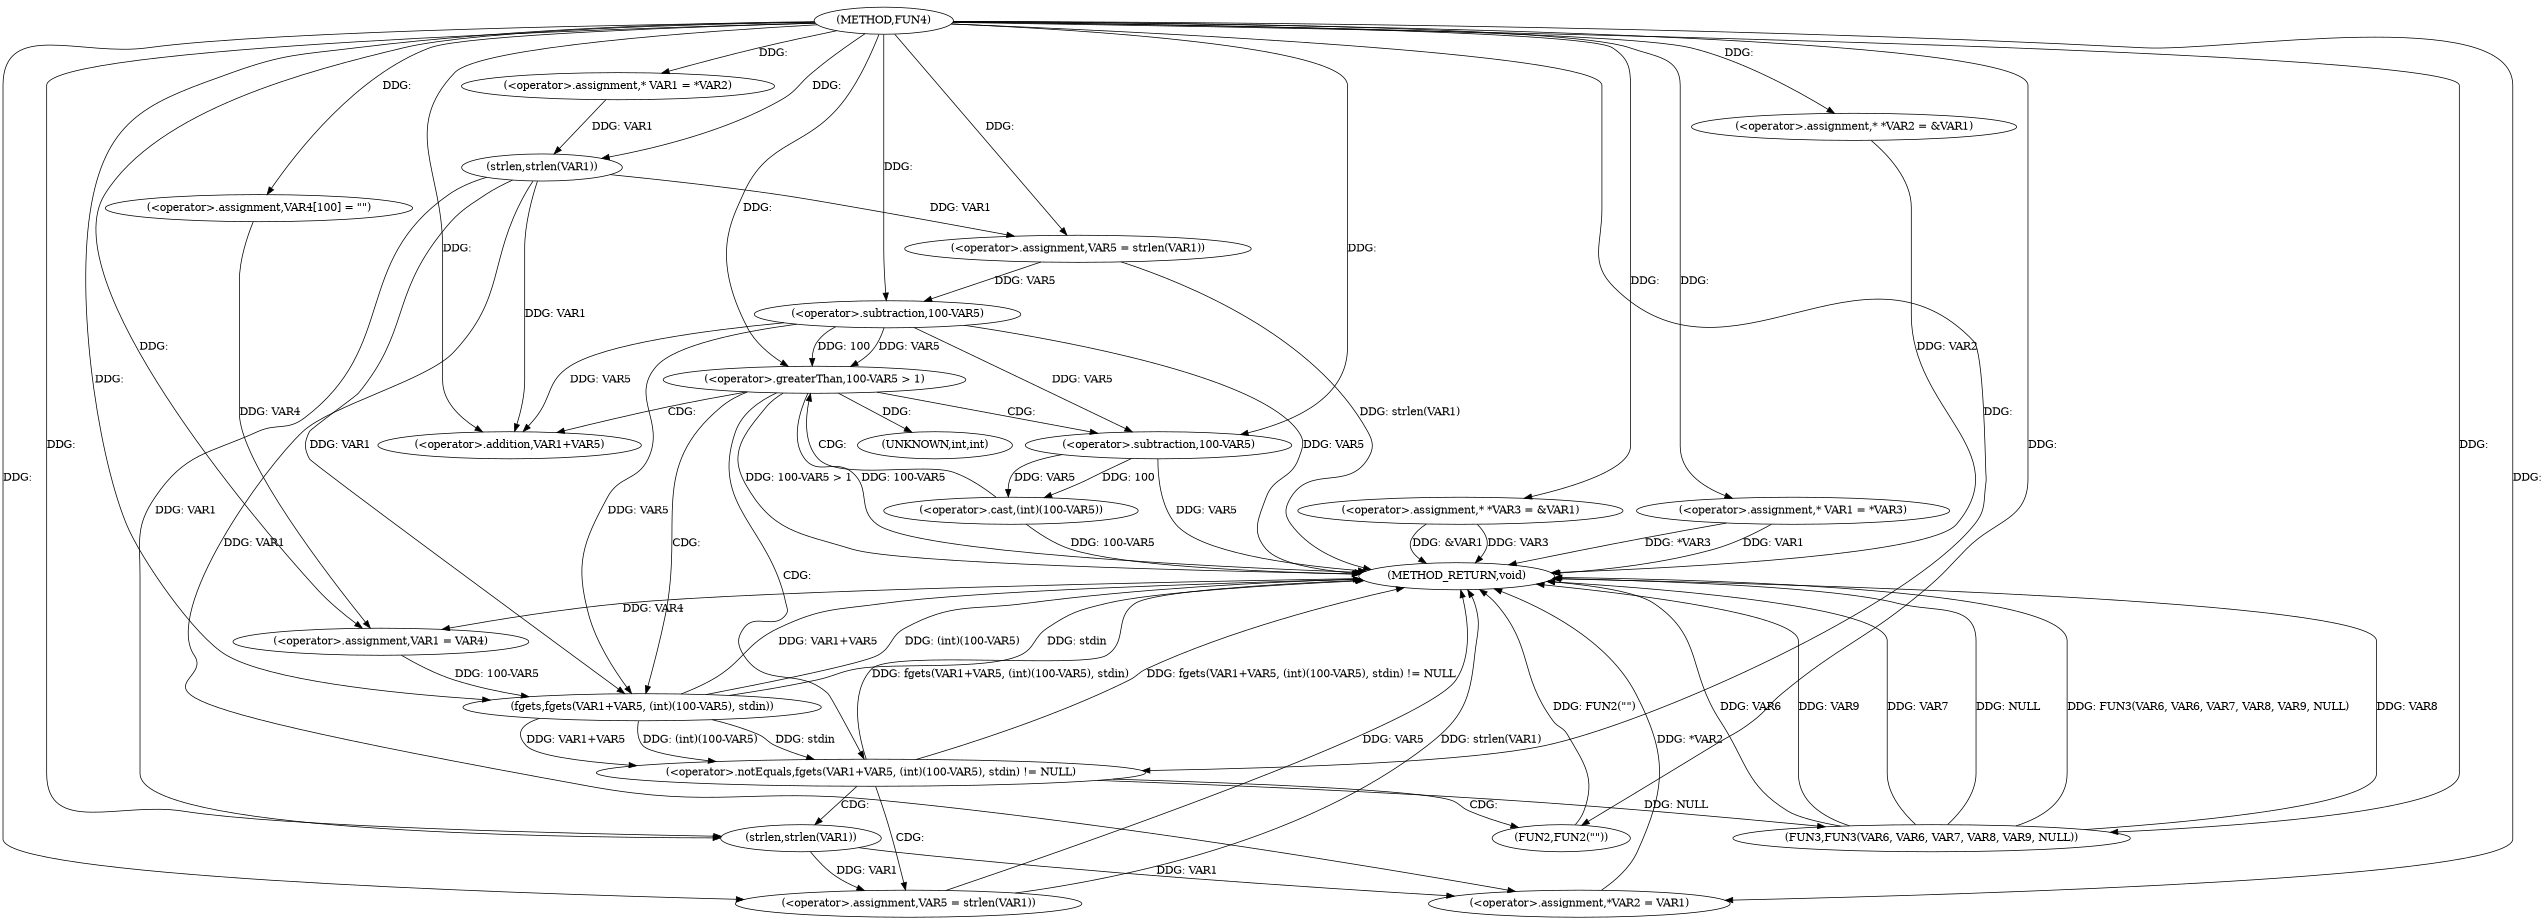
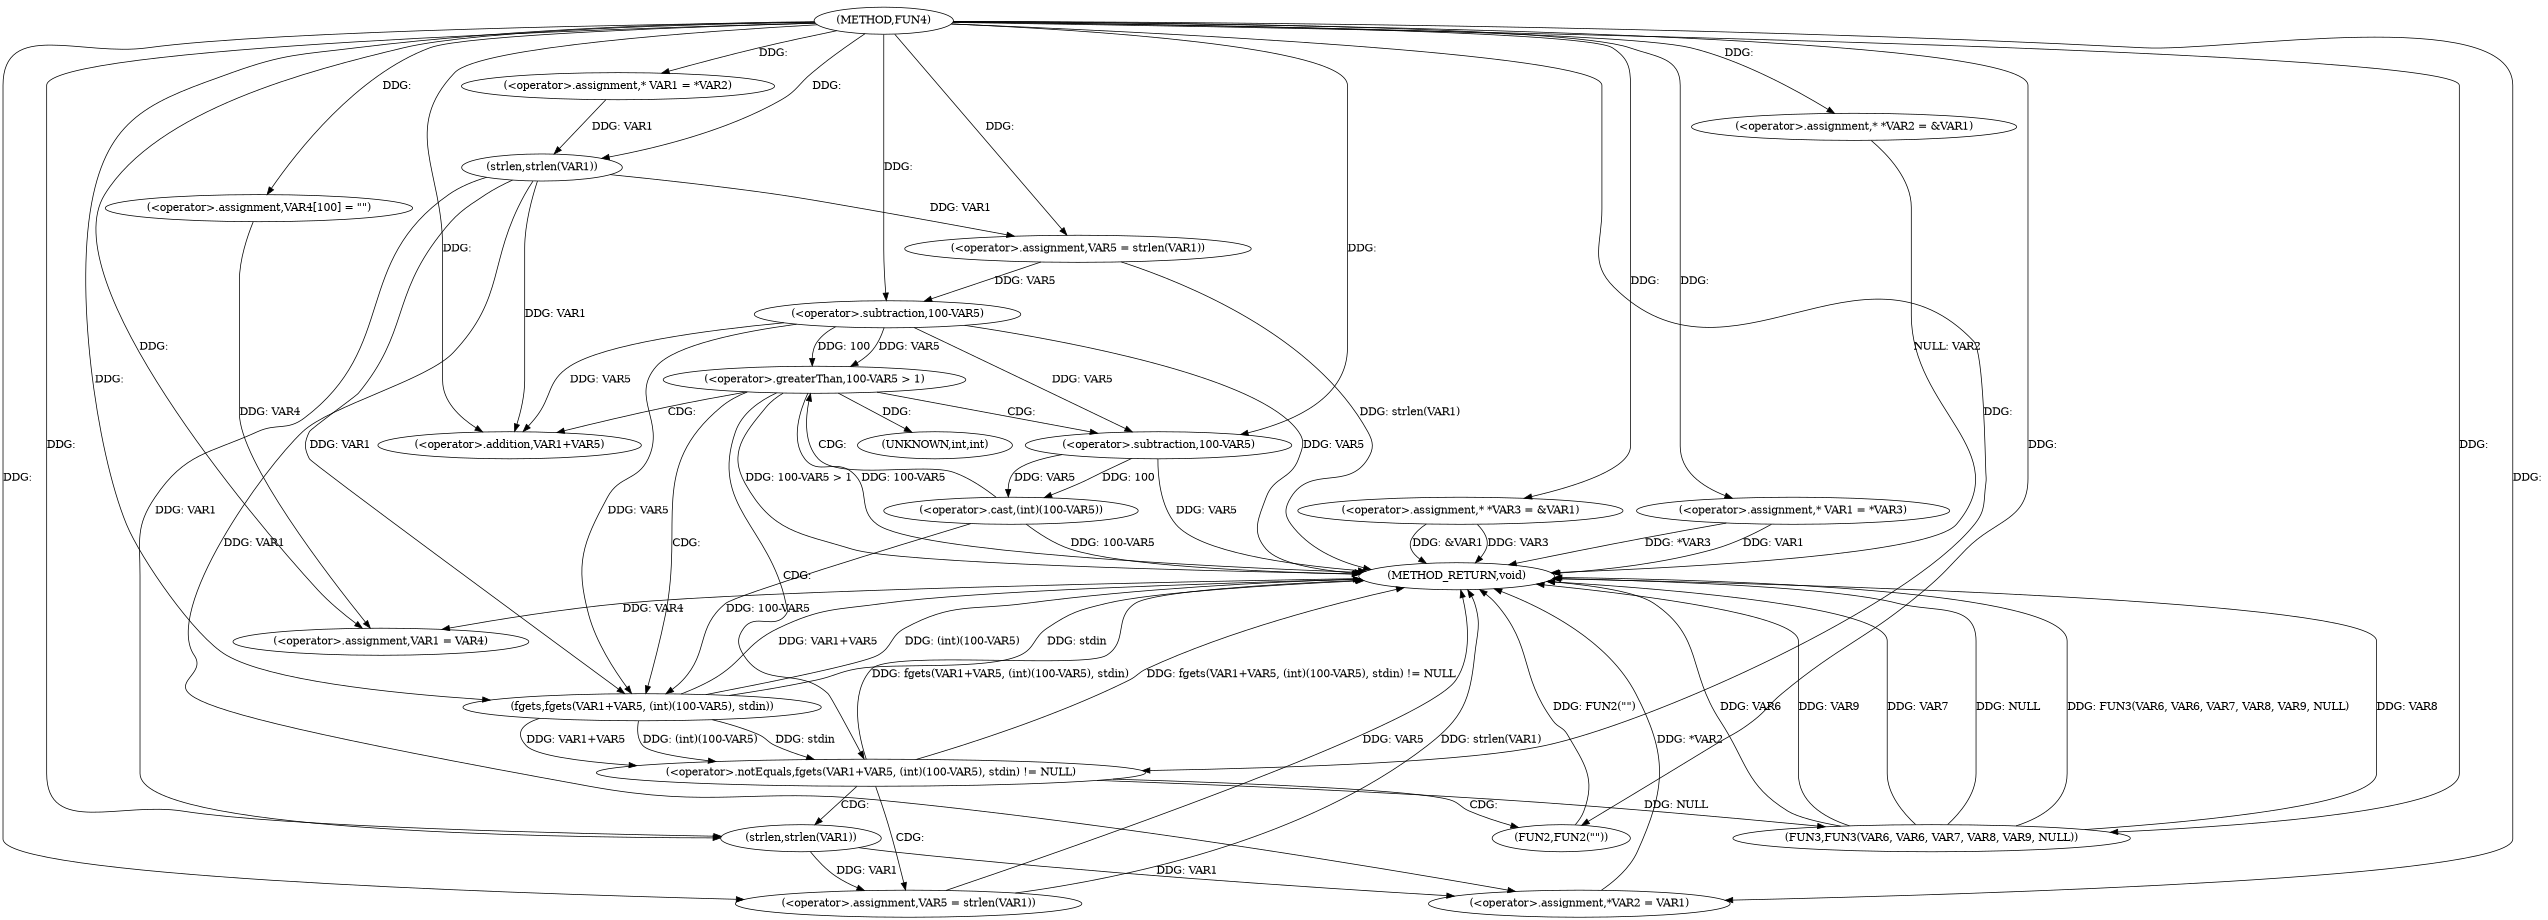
  digraph {
    n1 [label="(METHOD,FUN4)"]
    n2 [label="(<operator>.assignment,* *VAR2 = &VAR1)"]
    n3 [label="(<operator>.assignment,* *VAR3 = &VAR1)"]
    n4 [label="(<operator>.assignment,VAR4[100] = \"\")"]
    n5 [label="(<operator>.assignment,VAR1 = VAR4)"]
    n6 [label="(<operator>.assignment,* VAR1 = *VAR2)"]
    n7 [label="(<operator>.assignment,VAR5 = strlen(VAR1))"]
    n8 [label="(strlen,strlen(VAR1))"]
    n9 [label="(<operator>.greaterThan,100-VAR5 > 1)"]
    n10 [label="(<operator>.subtraction,100-VAR5)"]
    n11 [label="(<operator>.notEquals,fgets(VAR1+VAR5, (int)(100-VAR5), stdin) != NULL)"]
    n12 [label="(fgets,fgets(VAR1+VAR5, (int)(100-VAR5), stdin))"]
    n13 [label="(<operator>.addition,VAR1+VAR5)"]
    n14 [label="(<operator>.subtraction,100-VAR5)"]
    n15 [label="(<operator>.assignment,VAR5 = strlen(VAR1))"]
    n16 [label="(strlen,strlen(VAR1))"]
    n17 [label="(FUN2,FUN2(\"\"))"]
    n18 [label="(<operator>.assignment,*VAR2 = VAR1)"]
    n19 [label="(<operator>.assignment,* VAR1 = *VAR3)"]
    n20 [label="(FUN3,FUN3(VAR6, VAR6, VAR7, VAR8, VAR9, NULL))"]
    n21 [label="(METHOD_RETURN,void)"]
    n22 [label="(UNKNOWN,int,int)"]
    n23 [label="(<operator>.cast,(int)(100-VAR5))"]
    n1 -> n2 [label="DDG: "]
    n1 -> n3 [label="DDG: "]
    n1 -> n4 [label="DDG: "]
    n1 -> n5 [label="DDG: "]
    n1 -> n6 [label="DDG: "]
    n1 -> n7 [label="DDG: "]
    n1 -> n8 [label="DDG: "]
-   n1 -> n9 [label="DDG: "]
    n1 -> n10 [label="DDG: "]
    n1 -> n11 [label="DDG: "]
    n1 -> n12 [label="DDG: "]
    n1 -> n13 [label="DDG: "]
    n1 -> n14 [label="DDG: "]
    n1 -> n15 [label="DDG: "]
    n1 -> n16 [label="DDG: "]
    n1 -> n17 [label="DDG: "]
    n1 -> n18 [label="DDG: "]
    n1 -> n19 [label="DDG: "]
    n1 -> n20 [label="DDG: "]
-   n2 -> n21 [label="DDG: VAR2"]
+   n2 -> n21 [label="NULL: VAR2"]
    n3 -> n21 [label="DDG: VAR3"]
    n3 -> n21 [label="DDG: &VAR1"]
    n4 -> n5 [label="DDG: VAR4"]
    n6 -> n8 [label="DDG: VAR1"]
    n7 -> n10 [label="DDG: VAR5"]
    n7 -> n21 [label="DDG: strlen(VAR1)"]
    n8 -> n7 [label="DDG: VAR1"]
    n8 -> n12 [label="DDG: VAR1"]
    n8 -> n13 [label="DDG: VAR1"]
    n8 -> n16 [label="DDG: VAR1"]
    n8 -> n18 [label="DDG: VAR1"]
    n9 -> n11 [label="CDG: "]
    n9 -> n12 [label="CDG: "]
    n9 -> n13 [label="CDG: "]
    n9 -> n14 [label="CDG: "]
    n9 -> n21 [label="DDG: 100-VAR5 > 1"]
    n9 -> n21 [label="DDG: 100-VAR5"]
    n9 -> n22 [label="DDG: "]
    n10 -> n9 [label="DDG: 100"]
    n10 -> n9 [label="DDG: VAR5"]
    n10 -> n12 [label="DDG: VAR5"]
    n10 -> n13 [label="DDG: VAR5"]
    n10 -> n14 [label="DDG: VAR5"]
    n10 -> n21 [label="DDG: VAR5"]
    n11 -> n15 [label="CDG: "]
    n11 -> n16 [label="CDG: "]
    n11 -> n17 [label="CDG: "]
    n11 -> n20 [label="DDG: NULL"]
    n11 -> n21 [label="DDG: fgets(VAR1+VAR5, (int)(100-VAR5), stdin)"]
    n11 -> n21 [label="DDG: fgets(VAR1+VAR5, (int)(100-VAR5), stdin) != NULL"]
    n12 -> n11 [label="DDG: VAR1+VAR5"]
    n12 -> n11 [label="DDG: (int)(100-VAR5)"]
    n12 -> n11 [label="DDG: stdin"]
    n12 -> n21 [label="DDG: VAR1+VAR5"]
    n12 -> n21 [label="DDG: (int)(100-VAR5)"]
    n12 -> n21 [label="DDG: stdin"]
    n14 -> n21 [label="DDG: VAR5"]
    n14 -> n23 [label="DDG: 100"]
    n14 -> n23 [label="DDG: VAR5"]
    n15 -> n21 [label="DDG: VAR5"]
    n15 -> n21 [label="DDG: strlen(VAR1)"]
    n16 -> n15 [label="DDG: VAR1"]
    n16 -> n18 [label="DDG: VAR1"]
    n17 -> n21 [label="DDG: FUN2(\"\")"]
    n18 -> n21 [label="DDG: *VAR2"]
    n19 -> n21 [label="DDG: VAR1"]
    n19 -> n21 [label="DDG: *VAR3"]
    n20 -> n21 [label="DDG: NULL"]
    n20 -> n21 [label="DDG: FUN3(VAR6, VAR6, VAR7, VAR8, VAR9, NULL)"]
    n20 -> n21 [label="DDG: VAR8"]
    n20 -> n21 [label="DDG: VAR6"]
    n20 -> n21 [label="DDG: VAR9"]
    n20 -> n21 [label="DDG: VAR7"]
    n21 -> n5 [label="DDG: VAR4"]
    n23 -> n9 [label="CDG: "]
-   n5 -> n12 [label="DDG: 100-VAR5"]
+   n23 -> n12 [label="DDG: 100-VAR5"]
    n23 -> n21 [label="DDG: 100-VAR5"]
  }
